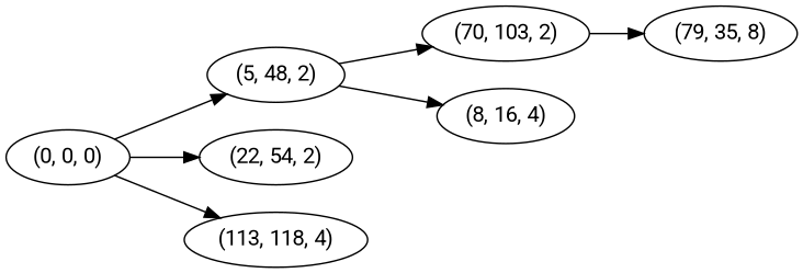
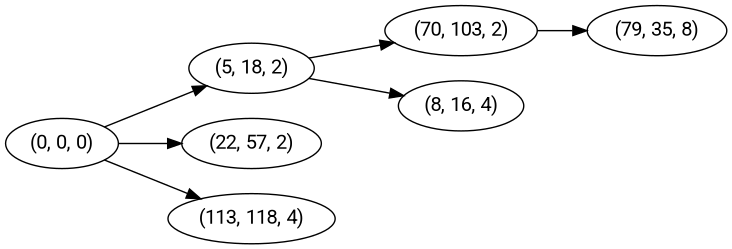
  digraph {
    fontname=Roboto
    rankdir=LR
    node [fontname=Roboto]
    edge [fontname=Roboto]
    "(0, 0, 0)"
-   "(5, 18, 2)" [label="(5, 48, 2)"]
-   "(22, 57, 2)" [label="(22, 54, 2)"]
+   "(5, 18, 2)"
+   "(22, 57, 2)"
    "(113, 118, 4)"
    "(70, 103, 2)"
    "(8, 16, 4)"
    n7 [label="(79, 35, 8)"]
    "(0, 0, 0)" -> "(5, 18, 2)"
    "(0, 0, 0)" -> "(22, 57, 2)"
    "(0, 0, 0)" -> "(113, 118, 4)"
    "(5, 18, 2)" -> "(70, 103, 2)"
    "(5, 18, 2)" -> "(8, 16, 4)"
    "(70, 103, 2)" -> n7
  }
